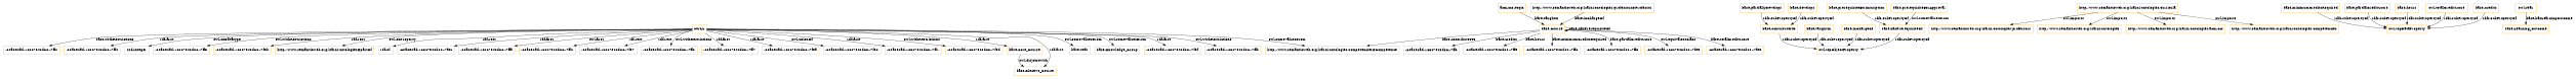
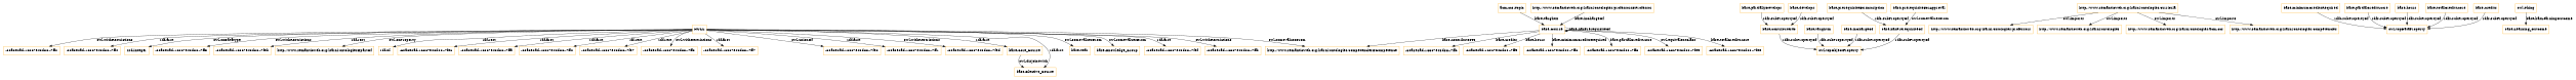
  digraph {
    rankdir=TB
    node [color=orange shape=rectangle]
    "base:Core_Course"
    "base:Elective_Course"
    "base:Course"
    "-60a8e2ad:163c7e48d88:-7fe9"
    "http://www.semanticweb.org/lsarni/ontologies/competencies#Competence"
    "-60a8e2ad:163c7e48d88:-7fee"
    "-60a8e2ad:163c7e48d88:-7ffc"
    "-60a8e2ad:163c7e48d88:-7ff9"
    "-60a8e2ad:163c7e48d88:-7ff6"
    "-60a8e2ad:163c7e48d88:-7ff3"
    NULL
    "base:Year"
    "base:Knowledge_Group"
    "-60a8e2ad:163c7e48d88:-7fef"
    "-60a8e2ad:163c7e48d88:-7ffb"
    "-60a8e2ad:163c7e48d88:-7ff2"
    "-60a8e2ad:163c7e48d88:-7ff4"
    "xsd:integer"
    "-60a8e2ad:163c7e48d88:-7ff5"
    "-60a8e2ad:163c7e48d88:-7feb"
    "http://www.semanticweb.org/lsarni/ontologies#partOf"
    "rdf:nil"
    "-60a8e2ad:163c7e48d88:-7fec"
    "-60a8e2ad:163c7e48d88:-7ffa"
    "-60a8e2ad:163c7e48d88:-7ff0"
    "-60a8e2ad:163c7e48d88:-7fe7"
    "-60a8e2ad:163c7e48d88:-7ff8"
    "-60a8e2ad:163c7e48d88:-7ff7"
-   "-60a8e2ad:163c7e48d88:-7fea"
    "-60a8e2ad:163c7e48d88:-7fe8"
    "-60a8e2ad:163c7e48d88:-7ff1"
    "-60a8e2ad:163c7e48d88:-7fed"
    "base:hasPrerequisiteOf"
    "owl:topObjectProperty"
    "http://www.semanticweb.org/lsarni/ontologies/curricula"
    "http://www.semanticweb.org/lsarni/ontologies/professors"
    "http://www.semanticweb.org/lsarni/ontologies"
    "http://www.semanticweb.org/lsarni/ontologies/acm-ccs"
    "http://www.semanticweb.org/lsarni/ontologies/competencies"
    "base:prerequisiteForInscription"
    "base:minimumCreditsRequired"
    "owl:topDataProperty"
    "base:partialCreditScore"
    "base:partiallyDevelops"
    "base:contributesTo"
    "base:prerequisiteForApproval"
    "base:taughtIn"
    "base:hours"
-   "base:totalCreditScore" [label="owl:totalCreditScore"]
+   "base:totalCreditScore"
    "base:develops"
    "base:credits"
    "base:inChargeOf"
-   "owl:Thing" [label="owl:Year"]
+   "owl:Thing"
    "base:Learning_Outcome"
    "acm-ccs:Topic"
    "http://www.semanticweb.org/lsarni/ontologies/professors#Professor"
    "base:Core_Course" -> "base:Elective_Course" [label="owl:disjointWith"]
    "base:Course" -> "base:Course" [label="base:hasPrerequisiteOf"]
    "base:Course" -> "-60a8e2ad:163c7e48d88:-7fe9" [label="owl:equivalentClass"]
    "base:Course" -> "http://www.semanticweb.org/lsarni/ontologies/competencies#Competence" [label="base:contributesTo"]
    "base:Course" -> "-60a8e2ad:163c7e48d88:-7fee" [label="base:totalCreditScore"]
    "base:Course" -> "-60a8e2ad:163c7e48d88:-7ffc" [label="base:credits"]
    "base:Course" -> "-60a8e2ad:163c7e48d88:-7ff9" [label="base:hours"]
    "base:Course" -> "-60a8e2ad:163c7e48d88:-7ff6" [label="base:minimumCreditsRequired"]
    "base:Course" -> "-60a8e2ad:163c7e48d88:-7ff3" [label="base:partialCreditScore"]
    NULL -> "base:Core_Course" [label="rdf:first"]
    NULL -> "base:Elective_Course" [label="rdf:first"]
    NULL -> "http://www.semanticweb.org/lsarni/ontologies/competencies#Competence" [label="owl:someValuesFrom"]
    NULL -> "base:Year" [label="owl:someValuesFrom"]
    NULL -> "base:Knowledge_Group" [label="owl:someValuesFrom"]
    NULL -> "-60a8e2ad:163c7e48d88:-7fef" [label="rdf:first"]
    NULL -> "-60a8e2ad:163c7e48d88:-7ffb" [label="owl:withRestrictions"]
-   NULL -> "-60a8e2ad:163c7e48d88:-7ff2" [label="base:withRestrictions"]
+   NULL -> "-60a8e2ad:163c7e48d88:-7ff2" [label="owl:withRestrictions"]
    NULL -> "-60a8e2ad:163c7e48d88:-7ff4" [label="rdf:first"]
    NULL -> "xsd:integer" [label="owl:onDatatype"]
    NULL -> "-60a8e2ad:163c7e48d88:-7ff5" [label="owl:withRestrictions"]
    NULL -> "-60a8e2ad:163c7e48d88:-7feb" [label="rdf:rest"]
    NULL -> "http://www.semanticweb.org/lsarni/ontologies#partOf" [label="owl:onProperty"]
    NULL -> "rdf:nil" [label="rdf:rest"]
    NULL -> "-60a8e2ad:163c7e48d88:-7fec" [label="rdf:first"]
-   NULL -> "-60a8e2ad:163c7e48d88:-7ffa" [label="owl:first"]
+   NULL -> "-60a8e2ad:163c7e48d88:-7ffa" [label="rdf:first"]
    NULL -> "-60a8e2ad:163c7e48d88:-7ff0" [label="rdf:rest"]
    NULL -> "-60a8e2ad:163c7e48d88:-7fe7" [label="rdf:rest"]
    NULL -> "-60a8e2ad:163c7e48d88:-7ff8" [label="owl:withRestrictions"]
    NULL -> "-60a8e2ad:163c7e48d88:-7ff7" [label="rdf:first"]
-   NULL -> "-60a8e2ad:163c7e48d88:-7fea" [label="rdf:first"]
    NULL -> "-60a8e2ad:163c7e48d88:-7fe8" [label="owl:unionOf"]
    NULL -> "-60a8e2ad:163c7e48d88:-7ff1" [label="rdf:first"]
    NULL -> "-60a8e2ad:163c7e48d88:-7fed" [label="owl:withRestrictions"]
    "base:hasPrerequisiteOf" -> "owl:topObjectProperty" [label="rdfs:subPropertyOf"]
    "http://www.semanticweb.org/lsarni/ontologies/curricula" -> "http://www.semanticweb.org/lsarni/ontologies/professors" [label="owl:imports"]
    "http://www.semanticweb.org/lsarni/ontologies/curricula" -> "http://www.semanticweb.org/lsarni/ontologies" [label="owl:imports"]
    "http://www.semanticweb.org/lsarni/ontologies/curricula" -> "http://www.semanticweb.org/lsarni/ontologies/acm-ccs" [label="owl:imports"]
    "http://www.semanticweb.org/lsarni/ontologies/curricula" -> "http://www.semanticweb.org/lsarni/ontologies/competencies" [label="owl:imports"]
    "base:prerequisiteForInscription" -> "base:hasPrerequisiteOf" [label="rdfs:subPropertyOf"]
    "base:minimumCreditsRequired" -> "owl:topDataProperty" [label="rdfs:subPropertyOf"]
    "base:partialCreditScore" -> "owl:topDataProperty" [label="rdfs:subPropertyOf"]
    "base:partiallyDevelops" -> "base:contributesTo" [label="rdfs:subPropertyOf"]
    "base:contributesTo" -> "owl:topObjectProperty" [label="rdfs:subPropertyOf"]
    "base:prerequisiteForApproval" -> "base:hasPrerequisiteOf" [label="owl:someValuesFrom"]
    "base:taughtIn" -> "owl:topObjectProperty" [label="rdfs:subPropertyOf"]
    "base:hours" -> "owl:topDataProperty" [label="rdfs:subPropertyOf"]
    "base:totalCreditScore" -> "owl:topDataProperty" [label="rdfs:subPropertyOf"]
    "base:develops" -> "base:contributesTo" [label="rdfs:subPropertyOf"]
    "base:credits" -> "owl:topDataProperty" [label="rdfs:subPropertyOf"]
    "base:inChargeOf" -> "owl:topObjectProperty" [label="rdfs:subPropertyOf"]
    "owl:Thing" -> "base:Learning_Outcome" [label="base:hasLearningOutcome"]
    "acm-ccs:Topic" -> "base:Course" [label="base:taughtIn"]
    "http://www.semanticweb.org/lsarni/ontologies/professors#Professor" -> "base:Course" [label="base:inChargeOf"]
  }
